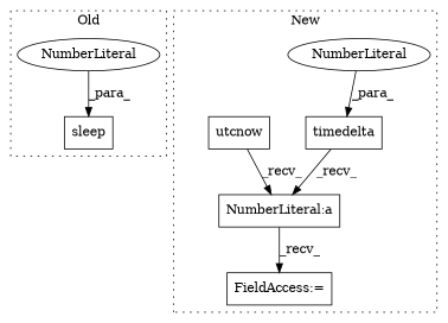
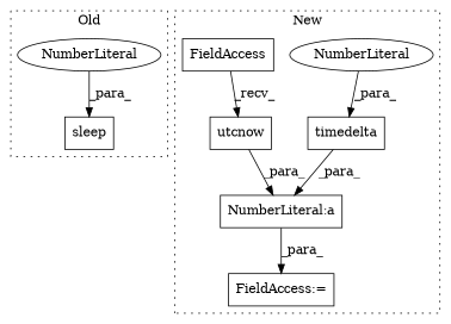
  digraph {
    node [a=32 l=3 shape=box]
    n1 [l="6,1" label=sleep s="6643,6652"]
    n2 [a=34 label=NumberLiteral s=6649 shape=ellipse]
    n3 [l=8 label=utcnow s=5869]
    n4 [a=27 label="NumberLiteral:a" s=5893]
    n5 [l="10,1" label=timedelta s="5896,5907"]
    n6 [a=34 l=1 label=NumberLiteral s=5906 shape=ellipse]
+   n7 [a=22 l=13 label=FieldAccess s=5847]
    n8 [a=7 l=1 label="FieldAccess:=" s=5888]
    subgraph cluster_1 {
      label=Old
      style=dotted
      n1
      n2
    }
    subgraph cluster_2 {
      label=New
      style=dotted
      n3
      n4
      n5
      n6
+     n7
      n8
    }
    n2 -> n1 [label=_para_]
-   n3 -> n4 [label=_recv_]
-   n4 -> n8 [label=_recv_]
-   n5 -> n4 [label=_recv_]
+   n3 -> n4 [label=_para_]
+   n4 -> n8 [label=_para_]
+   n5 -> n4 [label=_para_]
    n6 -> n5 [label=_para_]
+   n7 -> n3 [label=_recv_]
  }
